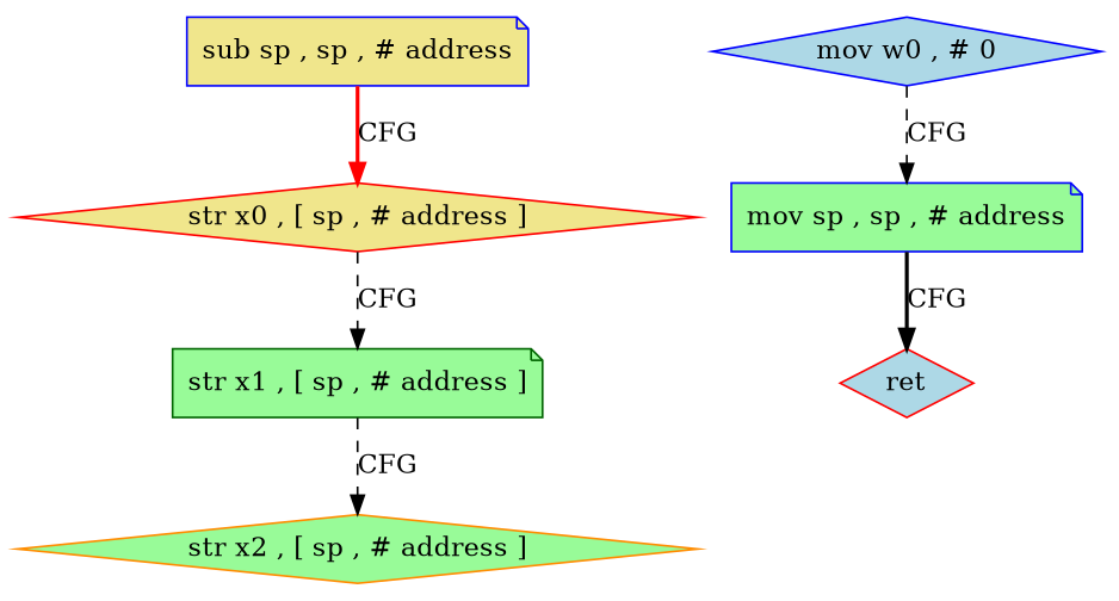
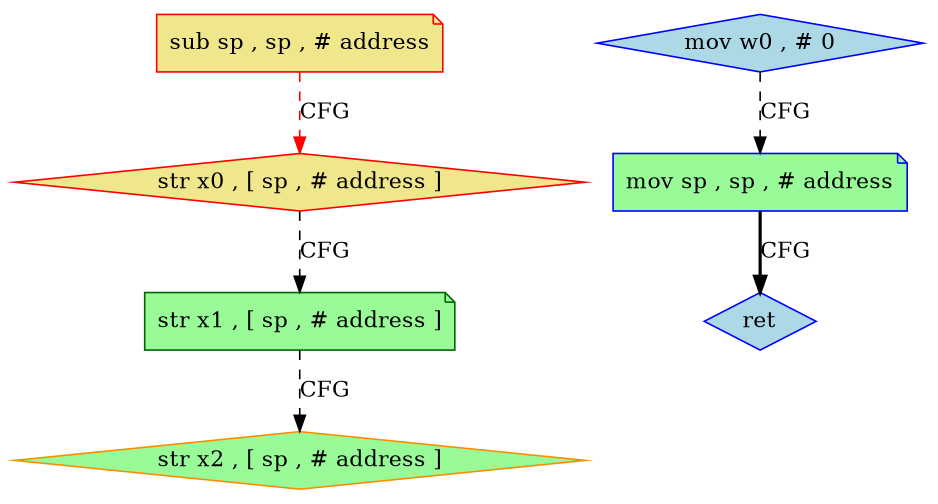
  digraph {
    node [color=blue fillcolor=palegreen shape=diamond style=filled]
    edge [color=black style=dashed]
-   n1 [fillcolor=khaki label="sub sp , sp , # address" shape=note]
+   n1 [color=red fillcolor=khaki label="sub sp , sp , # address" shape=note]
    n2 [color=red fillcolor=khaki label="str x0 , [ sp , # address ]"]
    n3 [color=darkgreen label="str x1 , [ sp , # address ]" shape=note]
    n4 [color=darkorange label="str x2 , [ sp , # address ]"]
    n5 [fillcolor=lightblue label="mov w0 , # 0"]
    n6 [label="mov sp , sp , # address" shape=note]
-   n7 [color=red fillcolor=lightblue label=ret]
-   n1 -> n2 [color=red label=CFG style=bold]
+   n7 [fillcolor=lightblue label=ret]
+   n1 -> n2 [color=red label=CFG]
    n2 -> n3 [label=CFG]
    n3 -> n4 [label=CFG]
    n5 -> n6 [label=CFG]
    n6 -> n7 [label=CFG style=bold]
  }
